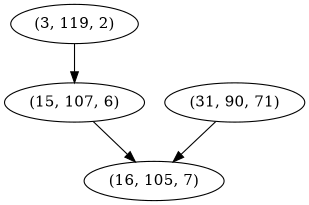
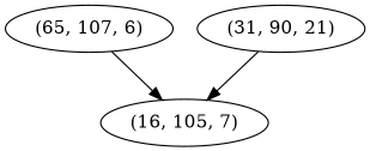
  digraph {
-   "(3, 119, 2)"
-   "(15, 107, 6)"
+   "(15, 107, 6)" [label="(65, 107, 6)"]
    "(16, 105, 7)"
-   "(31, 90, 21)" [label="(31, 90, 71)"]
-   "(3, 119, 2)" -> "(15, 107, 6)"
+   "(31, 90, 21)"
    "(15, 107, 6)" -> "(16, 105, 7)"
    "(31, 90, 21)" -> "(16, 105, 7)"
  }
